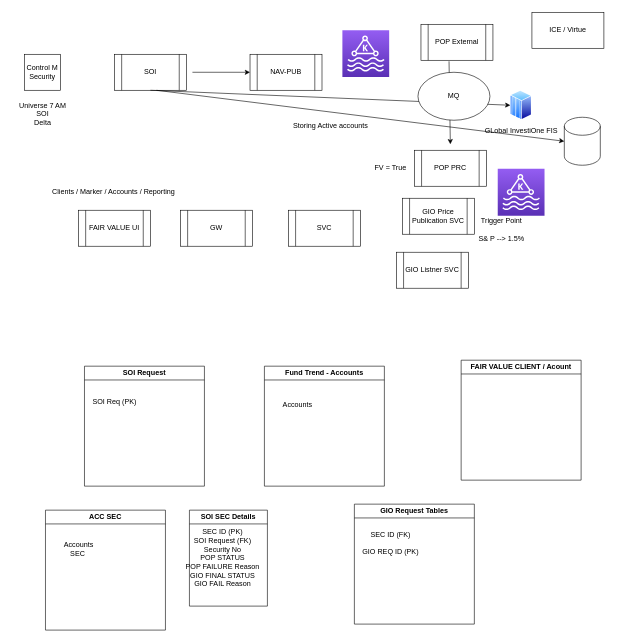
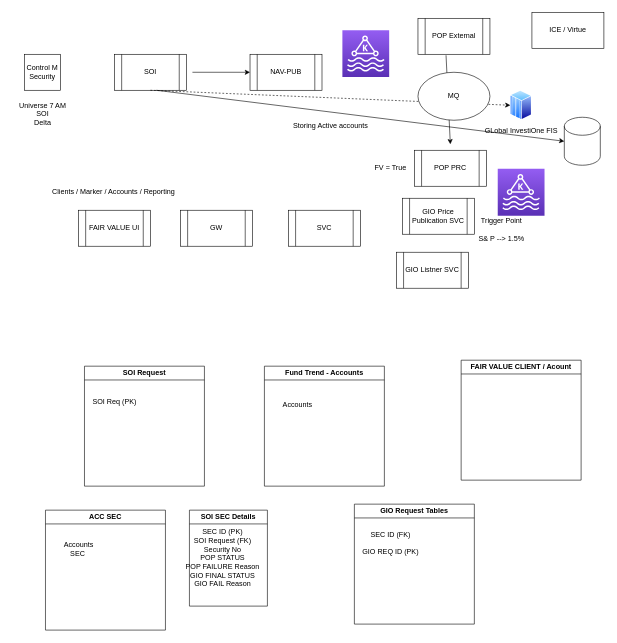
  <mxCell id="0" />
  <mxCell id="1" parent="0" />
  <mxCell id="2" value="SOI" style="shape=process;whiteSpace=wrap;html=1;backgroundOutline=1;" parent="1" vertex="1"><mxGeometry x="190" y="90" width="120" height="60" as="geometry" /></mxCell>
  <mxCell id="3" value="" style="shape=cylinder3;whiteSpace=wrap;html=1;boundedLbl=1;backgroundOutline=1;size=15;" parent="1" vertex="1"><mxGeometry x="940" y="195" width="60" height="80" as="geometry" /></mxCell>
  <mxCell id="4" value="GW" style="shape=process;whiteSpace=wrap;html=1;backgroundOutline=1;" parent="1" vertex="1"><mxGeometry x="300" y="350" width="120" height="60" as="geometry" /></mxCell>
  <mxCell id="5" value="SVC" style="shape=process;whiteSpace=wrap;html=1;backgroundOutline=1;" parent="1" vertex="1"><mxGeometry x="480" y="350" width="120" height="60" as="geometry" /></mxCell>
  <mxCell id="6" value="FAIR VALUE UI" style="shape=process;whiteSpace=wrap;html=1;backgroundOutline=1;" parent="1" vertex="1"><mxGeometry x="130" y="350" width="120" height="60" as="geometry" /></mxCell>
  <mxCell id="7" value="NAV-PUB" style="shape=process;whiteSpace=wrap;html=1;backgroundOutline=1;" parent="1" vertex="1"><mxGeometry x="416" y="90" width="120" height="60" as="geometry" /></mxCell>
  <mxCell id="8" value="" style="endArrow=classic;html=1;rounded=0;entryX=0;entryY=0.5;entryDx=0;entryDy=0;" parent="1" target="7" edge="1"><mxGeometry width="50" height="50" relative="1" as="geometry"><mxPoint x="320" y="120" as="sourcePoint" /><mxPoint x="286" y="70" as="targetPoint" /></mxGeometry></mxCell>
- <mxCell id="9" value="POP External" style="shape=process;whiteSpace=wrap;html=1;backgroundOutline=1;" parent="1" vertex="1"><mxGeometry x="701" y="40" width="120" height="60" as="geometry" /></mxCell>
+ <mxCell id="9" value="POP External" style="shape=process;whiteSpace=wrap;html=1;backgroundOutline=1;" parent="1" vertex="1"><mxGeometry x="696" y="30" width="120" height="60" as="geometry" /></mxCell>
  <mxCell id="10" value="Control M Security" style="rounded=0;whiteSpace=wrap;html=1;" parent="1" vertex="1"><mxGeometry x="40" y="90" width="60" height="60" as="geometry" /></mxCell>
  <mxCell id="11" value="GLobal InvestiOne FIS" style="aspect=fixed;perimeter=ellipsePerimeter;html=1;align=center;shadow=0;dashed=0;spacingTop=3;image;image=img/lib/active_directory/mainframe_host.svg;" parent="1" vertex="1"><mxGeometry x="850" y="150" width="36" height="50" as="geometry" /></mxCell>
  <mxCell id="12" value="" style="sketch=0;points=[[0,0,0],[0.25,0,0],[0.5,0,0],[0.75,0,0],[1,0,0],[0,1,0],[0.25,1,0],[0.5,1,0],[0.75,1,0],[1,1,0],[0,0.25,0],[0,0.5,0],[0,0.75,0],[1,0.25,0],[1,0.5,0],[1,0.75,0]];outlineConnect=0;fontColor=#232F3E;gradientColor=#945DF2;gradientDirection=north;fillColor=#5A30B5;strokeColor=#ffffff;dashed=0;verticalLabelPosition=bottom;verticalAlign=top;align=center;html=1;fontSize=12;fontStyle=0;aspect=fixed;shape=mxgraph.aws4.resourceIcon;resIcon=mxgraph.aws4.managed_streaming_for_kafka;" parent="1" vertex="1"><mxGeometry x="829" y="281" width="78" height="78" as="geometry" /></mxCell>
- <mxCell id="13" value="" style="endArrow=classic;html=1;rounded=0;exitX=0.5;exitY=1;exitDx=0;exitDy=0;entryX=0;entryY=0.5;entryDx=0;entryDy=0;" parent="1" source="2" target="11" edge="1"><mxGeometry width="50" height="50" relative="1" as="geometry"><mxPoint x="240" y="200" as="sourcePoint" /><mxPoint x="290" y="150" as="targetPoint" /></mxGeometry></mxCell>
+ <mxCell id="13" value="" style="endArrow=classic;html=1;rounded=0;exitX=0.5;exitY=1;exitDx=0;exitDy=0;entryX=0;entryY=0.5;entryDx=0;entryDy=0;dashed=1;" parent="1" source="2" target="11" edge="1"><mxGeometry width="50" height="50" relative="1" as="geometry"><mxPoint x="240" y="200" as="sourcePoint" /><mxPoint x="290" y="150" as="targetPoint" /></mxGeometry></mxCell>
  <mxCell id="14" value="Universe 7 AM&lt;br&gt;SOI&lt;br&gt;Delta" style="text;html=1;align=center;verticalAlign=middle;resizable=0;points=[];autosize=1;strokeColor=none;fillColor=none;" parent="1" vertex="1"><mxGeometry x="20" y="160" width="100" height="60" as="geometry" /></mxCell>
  <mxCell id="15" value="" style="endArrow=classic;html=1;rounded=0;entryX=0;entryY=0.5;entryDx=0;entryDy=0;entryPerimeter=0;" parent="1" target="3" edge="1"><mxGeometry width="50" height="50" relative="1" as="geometry"><mxPoint x="260" y="150" as="sourcePoint" /><mxPoint x="600" y="230" as="targetPoint" /></mxGeometry></mxCell>
  <mxCell id="16" value="Storing Active accounts" style="text;html=1;align=center;verticalAlign=middle;resizable=0;points=[];autosize=1;strokeColor=none;fillColor=none;" parent="1" vertex="1"><mxGeometry x="475" y="195" width="150" height="30" as="geometry" /></mxCell>
  <mxCell id="17" value="POP PRC" style="shape=process;whiteSpace=wrap;html=1;backgroundOutline=1;" parent="1" vertex="1"><mxGeometry x="690" y="250" width="120" height="60" as="geometry" /></mxCell>
  <mxCell id="18" value="GIO Price Publication SVC" style="shape=process;whiteSpace=wrap;html=1;backgroundOutline=1;" parent="1" vertex="1"><mxGeometry x="670" y="330" width="120" height="60" as="geometry" /></mxCell>
  <mxCell id="19" value="GIO Listner SVC" style="shape=process;whiteSpace=wrap;html=1;backgroundOutline=1;" parent="1" vertex="1"><mxGeometry x="660" y="420" width="120" height="60" as="geometry" /></mxCell>
  <mxCell id="20" value="" style="endArrow=classic;html=1;rounded=0;exitX=0.39;exitY=1.027;exitDx=0;exitDy=0;exitPerimeter=0;" parent="1" source="9" edge="1"><mxGeometry width="50" height="50" relative="1" as="geometry"><mxPoint x="750" y="150" as="sourcePoint" /><mxPoint x="750" y="240" as="targetPoint" /></mxGeometry></mxCell>
  <mxCell id="21" value="MQ" style="ellipse;whiteSpace=wrap;html=1;" parent="1" vertex="1"><mxGeometry x="696" y="120" width="120" height="80" as="geometry" /></mxCell>
  <mxCell id="22" value="FV = True&lt;br&gt;" style="text;html=1;align=center;verticalAlign=middle;resizable=0;points=[];autosize=1;strokeColor=none;fillColor=none;" parent="1" vertex="1"><mxGeometry x="610" y="265" width="80" height="30" as="geometry" /></mxCell>
  <mxCell id="23" value="Clients / Marker / Accounts / Reporting&amp;nbsp;" style="text;html=1;align=center;verticalAlign=middle;resizable=0;points=[];autosize=1;strokeColor=none;fillColor=none;" parent="1" vertex="1"><mxGeometry x="75" y="305" width="230" height="30" as="geometry" /></mxCell>
  <mxCell id="24" value="&lt;br&gt;Trigger Point&lt;br&gt;&lt;br&gt;S&amp;amp; P --&amp;gt; 1.5%" style="text;html=1;align=center;verticalAlign=middle;resizable=0;points=[];autosize=1;strokeColor=none;fillColor=none;" parent="1" vertex="1"><mxGeometry x="785" y="340" width="100" height="70" as="geometry" /></mxCell>
  <mxCell id="25" value="" style="sketch=0;points=[[0,0,0],[0.25,0,0],[0.5,0,0],[0.75,0,0],[1,0,0],[0,1,0],[0.25,1,0],[0.5,1,0],[0.75,1,0],[1,1,0],[0,0.25,0],[0,0.5,0],[0,0.75,0],[1,0.25,0],[1,0.5,0],[1,0.75,0]];outlineConnect=0;fontColor=#232F3E;gradientColor=#945DF2;gradientDirection=north;fillColor=#5A30B5;strokeColor=#ffffff;dashed=0;verticalLabelPosition=bottom;verticalAlign=top;align=center;html=1;fontSize=12;fontStyle=0;aspect=fixed;shape=mxgraph.aws4.resourceIcon;resIcon=mxgraph.aws4.managed_streaming_for_kafka;" parent="1" vertex="1"><mxGeometry x="570" y="50" width="78" height="78" as="geometry" /></mxCell>
  <mxCell id="26" value="ICE / Virtue" style="rounded=0;whiteSpace=wrap;html=1;" parent="1" vertex="1"><mxGeometry x="886" width="120" height="60" as="geometry" y="20" /></mxCell>
  <mxCell id="27" value="SOI Request" style="swimlane;whiteSpace=wrap;html=1;" parent="1" vertex="1"><mxGeometry x="140" y="610" width="200" height="200" as="geometry" /></mxCell>
  <mxCell id="28" value="SOI Req (PK)" style="text;html=1;align=center;verticalAlign=middle;resizable=0;points=[];autosize=1;strokeColor=none;fillColor=none;" parent="27" vertex="1"><mxGeometry y="45" width="100" height="30" as="geometry" /></mxCell>
  <mxCell id="29" value="Fund Trend - Accounts" style="swimlane;whiteSpace=wrap;html=1;startSize=23;" parent="1" vertex="1"><mxGeometry x="440" y="610" width="200" height="200" as="geometry" /></mxCell>
  <mxCell id="30" value="Accounts" style="text;html=1;align=center;verticalAlign=middle;resizable=0;points=[];autosize=1;strokeColor=none;fillColor=none;" parent="29" vertex="1"><mxGeometry x="20" y="50" width="70" height="30" as="geometry" /></mxCell>
  <mxCell id="31" value="SOI SEC Details" style="swimlane;whiteSpace=wrap;html=1;" parent="1" vertex="1"><mxGeometry x="315" y="850" width="130" height="160" as="geometry" /></mxCell>
  <mxCell id="32" value="SEC ID (PK)&lt;br&gt;SOI Request (FK)&lt;br&gt;Security No&lt;br&gt;POP STATUS&lt;br&gt;POP FAILURE Reason&lt;br&gt;GIO FINAL STATUS&lt;br&gt;GIO FAIL Reason" style="text;html=1;align=center;verticalAlign=middle;resizable=0;points=[];autosize=1;strokeColor=none;fillColor=none;" parent="31" vertex="1"><mxGeometry x="-20" y="25" width="150" height="110" as="geometry" /></mxCell>
  <mxCell id="33" value="GIO Request Tables" style="swimlane;whiteSpace=wrap;html=1;" parent="1" vertex="1"><mxGeometry x="590" y="840" width="200" height="200" as="geometry" /></mxCell>
  <mxCell id="34" value="SEC ID (FK)&lt;br&gt;&lt;br&gt;GIO REQ ID (PK)" style="text;html=1;align=center;verticalAlign=middle;resizable=0;points=[];autosize=1;strokeColor=none;fillColor=none;" parent="33" vertex="1"><mxGeometry y="35" width="120" height="60" as="geometry" /></mxCell>
  <mxCell id="35" value="FAIR VALUE CLIENT / Acount" style="swimlane;whiteSpace=wrap;html=1;startSize=23;" parent="1" vertex="1"><mxGeometry x="768" y="600" width="200" height="200" as="geometry" /></mxCell>
  <mxCell id="36" value="ACC SEC" style="swimlane;whiteSpace=wrap;html=1;startSize=23;" parent="1" vertex="1"><mxGeometry x="75" y="850" width="200" height="200" as="geometry" /></mxCell>
  <mxCell id="37" value="Accounts&lt;br&gt;SEC&amp;nbsp;" style="text;html=1;align=center;verticalAlign=middle;resizable=0;points=[];autosize=1;strokeColor=none;fillColor=none;" parent="36" vertex="1"><mxGeometry x="20" y="45" width="70" height="40" as="geometry" /></mxCell>
